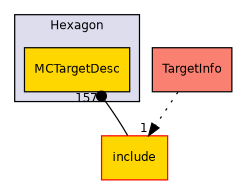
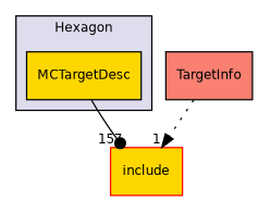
  digraph {
    compound=true
    node [fillcolor=gold fontname=Helvetica fontsize=10 shape=box style=filled]
    edge [labeldistance=1.5 labelfontname=Helvetica labelfontsize=10]
    n1 [label=MCTargetDesc pencolor=black]
    n2 [color=red label=include]
    n3 [fillcolor=salmon label=TargetInfo]
    subgraph cluster_1 {
      bgcolor="#ddddee"
      fontname=Helvetica
      fontsize=10
      label=Hexagon
      pencolor=black
      n1
    }
-   n2 -> n1 [arrowhead=dot headlabel=157 style=solid]
+   n1 -> n2 [arrowhead=dot headlabel=157 style=solid]
    n3 -> n2 [arrowhead=normal headlabel=1 style=dotted]
  }
